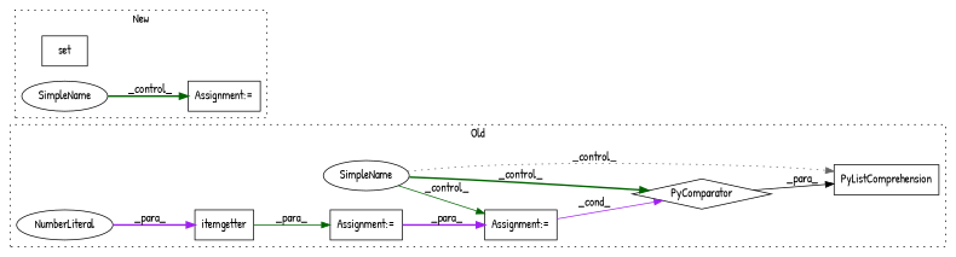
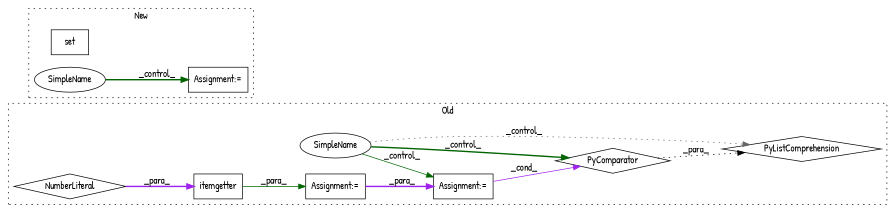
  digraph {
    fontname="Patrick Hand"
    rankdir=LR
    node [a=7 fontname="Patrick Hand" l=21 s=35133 shape=box]
    edge [color=darkgreen fontname="Patrick Hand" style=bold]
    n1 [a=32 l="11,1" label=itemgetter s="35304,35316"]
-   n2 [a=109 l=122 label=PyListComprehension s=35040]
-   n3 [a=34 l=1 label=NumberLiteral s=35315 shape=ellipse]
+   n2 [a=109 l=122 label=PyListComprehension s=35040 shape=diamond]
+   n3 [a=34 l=1 label=NumberLiteral s=35315 shape=diamond]
    n4 [l=87 label="Assignment:=" s=35240]
    n5 [label="Assignment:="]
    n6 [a=113 label=PyComparator shape=diamond]
    n7 [a=42 l=5 label=SimpleName s=35322 shape=ellipse]
    n8 [a=32 l="4,1" label=set s="35323,35345"]
    n9 [l=88 label="Assignment:=" s=35140]
    n10 [a=42 l=5 label=SimpleName s=35351 shape=ellipse]
    subgraph cluster_1 {
      label=Old
      style=dotted
      n1
      n2
      n3
      n4
      n5
      n6
      n7
    }
    subgraph cluster_2 {
      label=New
      style=dotted
      n8
      n9
      n10
    }
    n1 -> n4 [label=_para_ style=solid]
    n3 -> n1 [color=purple label=_para_]
    n4 -> n5 [color=purple label=_para_]
    n5 -> n6 [color=purple label=_cond_ style=solid]
-   n6 -> n2 [color=black label=_para_ style=solid]
+   n6 -> n2 [color=black label=_para_ style=dotted]
    n7 -> n2 [color=gray40 label=_control_ style=dotted]
    n7 -> n5 [label=_control_ style=solid]
    n7 -> n6 [label=_control_]
    n10 -> n9 [label=_control_]
  }
